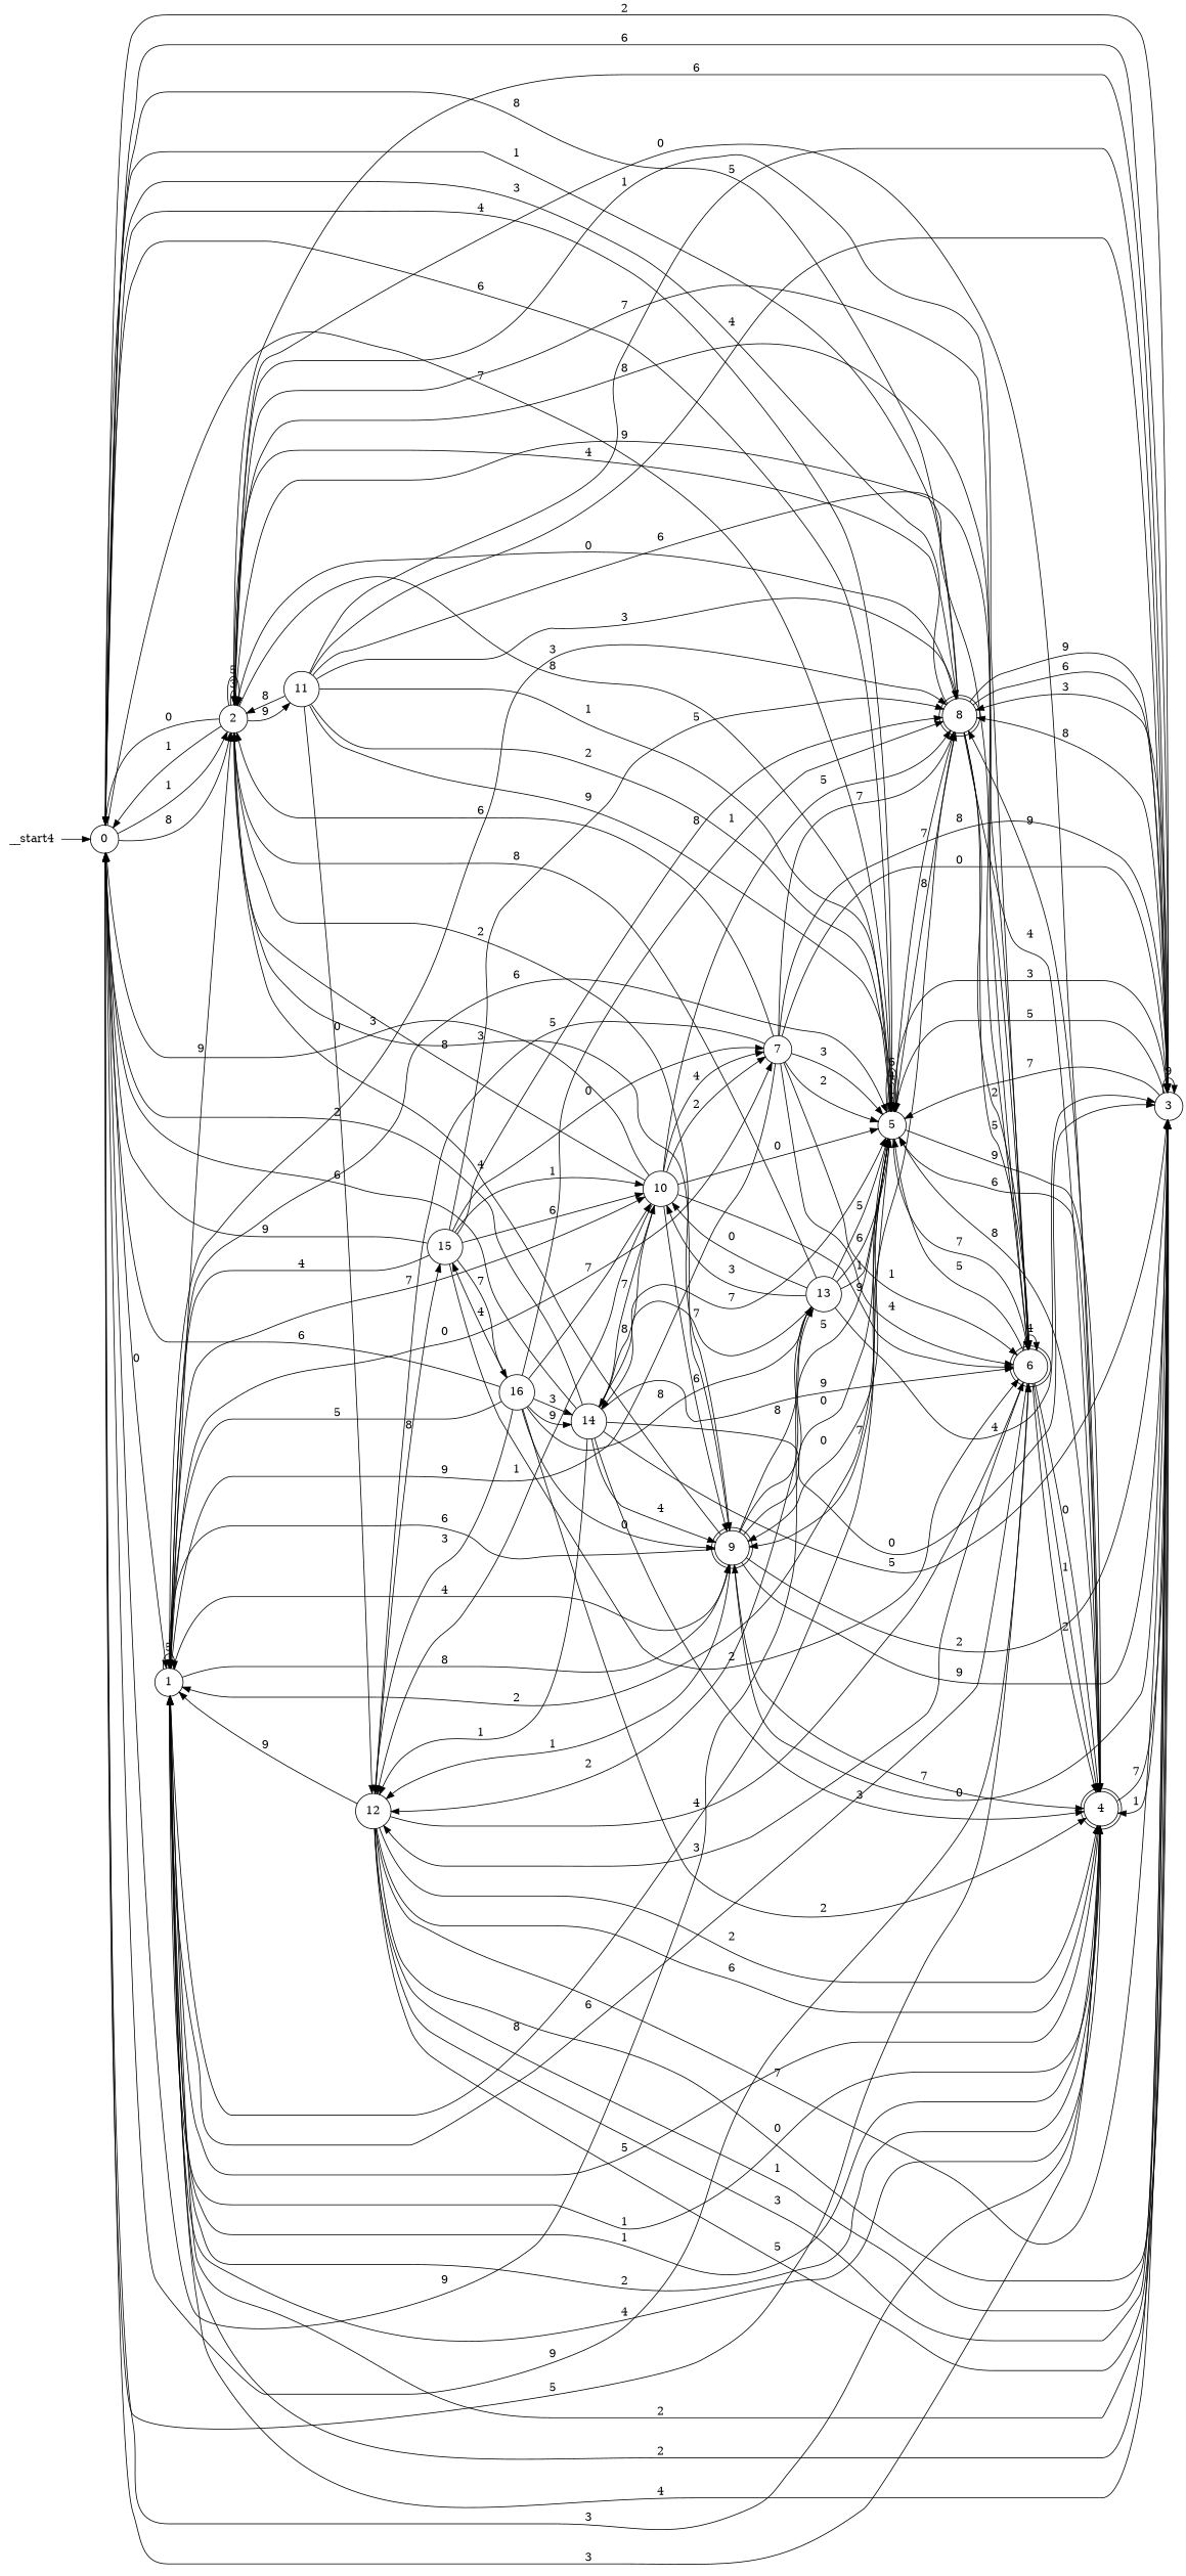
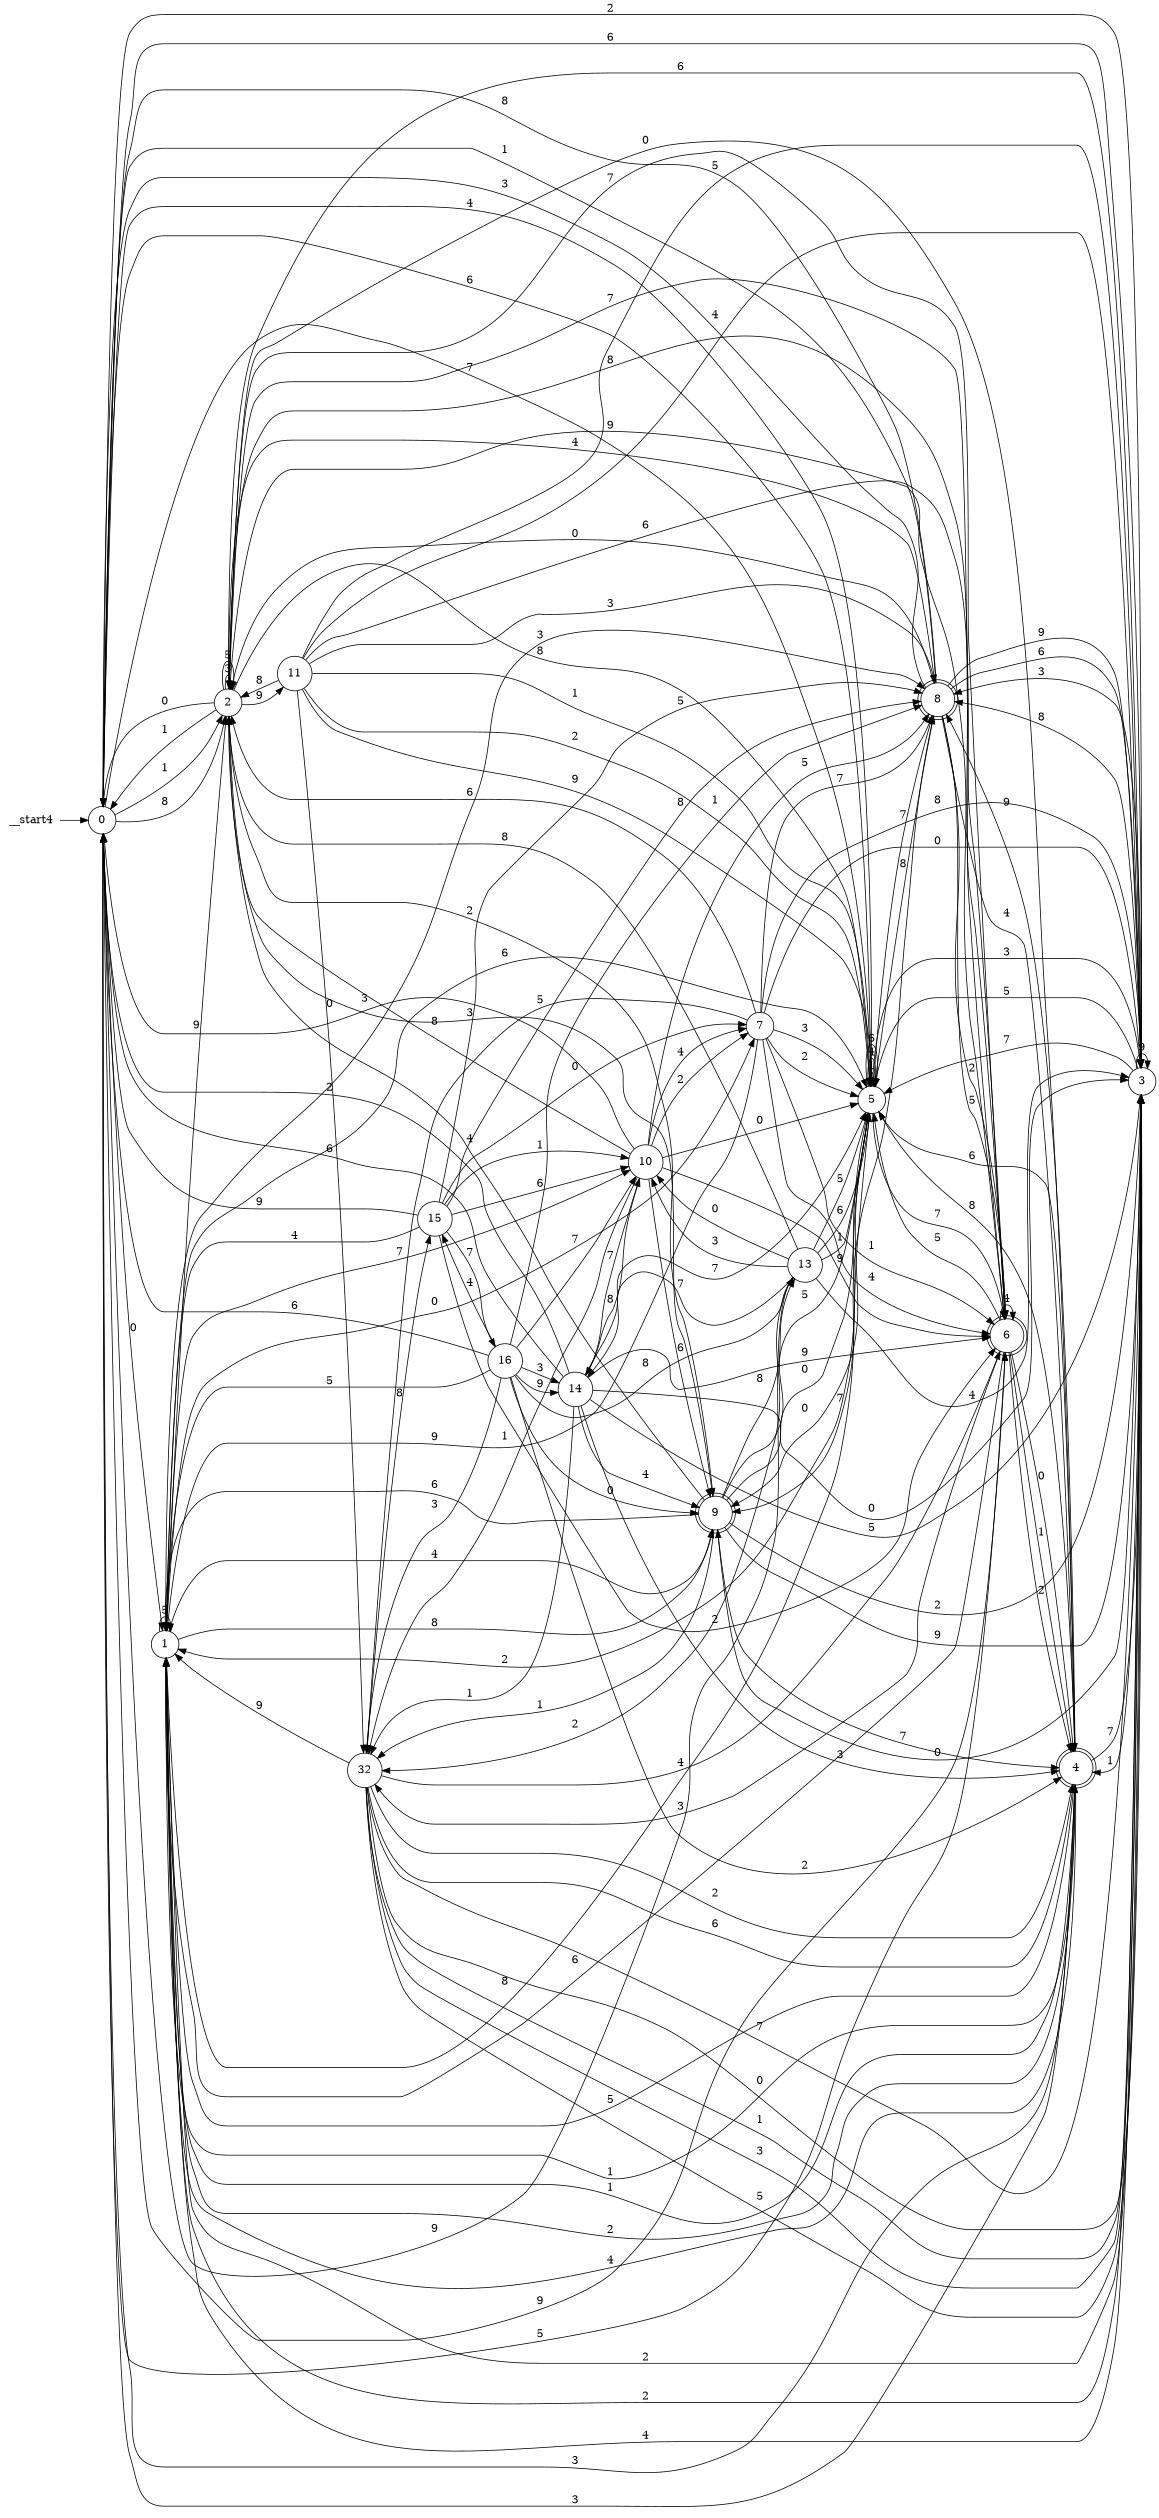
  digraph {
    rankdir=LR
    node [shape=circle]
    n1 [label=0]
    n2 [label=1]
    n3 [label=2]
    n4 [label=3]
    n5 [label=4 shape=doublecircle]
    n6 [label=5]
    n7 [label=6 shape=doublecircle]
    n8 [label=7]
    n9 [label=8 shape=doublecircle]
    n10 [label=9 shape=doublecircle]
    n11 [label=10]
    n12 [label=11]
-   n13 [label=12]
+   n13 [label=32]
    n14 [label=13]
    n15 [label=14]
    n16 [label=15]
    n17 [label=16]
    n18 [height=0 label=__start4 shape=none width=0]
    n1 -> n2 [label=0]
    n1 -> n3 [label=1]
    n1 -> n3 [label=8]
    n1 -> n4 [label=2]
    n1 -> n5 [label=3]
    n1 -> n6 [label=4]
    n1 -> n6 [label=6]
    n1 -> n6 [label=7]
    n1 -> n7 [label=5]
    n1 -> n7 [label=9]
    n2 -> n2 [label=5]
    n2 -> n3 [label=9]
    n2 -> n4 [label=2]
    n2 -> n5 [label=1]
    n2 -> n6 [label=6]
    n2 -> n8 [label=0]
    n2 -> n9 [label=3]
    n2 -> n10 [label=4]
    n2 -> n10 [label=8]
    n2 -> n11 [label=7]
    n3 -> n1 [label=0]
    n3 -> n1 [label=1]
    n3 -> n3 [label=3]
    n3 -> n3 [label=5]
    n3 -> n4 [label=6]
    n3 -> n6 [label=8]
-   n3 -> n7 [label=1]
+   n3 -> n7 [label=7]
    n3 -> n9 [label=4]
    n3 -> n10 [label=2]
    n3 -> n12 [label=9]
    n4 -> n1 [label=6]
    n4 -> n2 [label=2]
    n4 -> n2 [label=4]
    n4 -> n4 [label=9]
    n4 -> n5 [label=1]
    n4 -> n6 [label=5]
    n4 -> n6 [label=7]
    n4 -> n9 [label=3]
    n4 -> n9 [label=8]
    n4 -> n10 [label=0]
    n5 -> n1 [label=3]
    n5 -> n2 [label=1]
    n5 -> n2 [label=2]
    n5 -> n2 [label=4]
    n5 -> n2 [label=5]
    n5 -> n3 [label=0]
    n5 -> n4 [label=7]
    n5 -> n6 [label=6]
    n5 -> n6 [label=8]
    n5 -> n9 [label=9]
    n6 -> n2 [label=2]
    n6 -> n2 [label=8]
    n6 -> n4 [label=3]
-   n6 -> n5 [label=9]
    n6 -> n6 [label=1]
    n6 -> n6 [label=4]
    n6 -> n6 [label=6]
    n6 -> n7 [label=7]
    n6 -> n9 [label=8]
    n6 -> n10 [label=0]
    n7 -> n2 [label=6]
    n7 -> n3 [label=7]
    n7 -> n3 [label=8]
    n7 -> n3 [label=9]
    n7 -> n5 [label=0]
    n7 -> n5 [label=1]
    n7 -> n5 [label=2]
    n7 -> n6 [label=5]
    n7 -> n7 [label=4]
    n7 -> n13 [label=3]
    n8 -> n2 [label=9]
    n8 -> n3 [label=6]
    n8 -> n4 [label=0]
    n8 -> n4 [label=8]
    n8 -> n6 [label=2]
    n8 -> n6 [label=3]
    n8 -> n7 [label=1]
    n8 -> n7 [label=4]
    n8 -> n9 [label=7]
    n8 -> n13 [label=5]
    n9 -> n1 [label=1]
    n9 -> n1 [label=3]
    n9 -> n1 [label=8]
    n9 -> n3 [label=0]
    n9 -> n4 [label=6]
    n9 -> n4 [label=9]
    n9 -> n5 [label=4]
    n9 -> n6 [label=7]
    n9 -> n7 [label=2]
    n9 -> n7 [label=5]
    n9 -> n10 [label=7]
    n10 -> n2 [label=6]
    n10 -> n3 [label=3]
    n10 -> n3 [label=4]
    n10 -> n4 [label=2]
    n10 -> n4 [label=9]
    n10 -> n5 [label=7]
    n10 -> n6 [label=0]
    n10 -> n6 [label=5]
    n10 -> n13 [label=1]
    n10 -> n14 [label=8]
    n11 -> n1 [label=3]
    n11 -> n3 [label=8]
    n11 -> n6 [label=0]
    n11 -> n7 [label=9]
    n11 -> n8 [label=2]
    n11 -> n8 [label=4]
    n11 -> n9 [label=5]
    n11 -> n10 [label=6]
    n11 -> n13 [label=1]
    n11 -> n15 [label=7]
    n12 -> n3 [label=8]
    n12 -> n4 [label=4]
    n12 -> n4 [label=5]
    n12 -> n6 [label=1]
    n12 -> n6 [label=2]
    n12 -> n6 [label=9]
    n12 -> n7 [label=6]
    n12 -> n9 [label=3]
    n12 -> n13 [label=0]
    n13 -> n2 [label=9]
    n13 -> n4 [label=0]
    n13 -> n4 [label=1]
    n13 -> n4 [label=3]
    n13 -> n4 [label=5]
    n13 -> n4 [label=7]
    n13 -> n5 [label=2]
    n13 -> n5 [label=6]
    n13 -> n7 [label=4]
    n13 -> n16 [label=8]
    n14 -> n1 [label=9]
    n14 -> n3 [label=8]
    n14 -> n4 [label=4]
    n14 -> n6 [label=1]
    n14 -> n6 [label=5]
    n14 -> n6 [label=6]
    n14 -> n11 [label=0]
    n14 -> n11 [label=3]
    n14 -> n13 [label=2]
    n14 -> n15 [label=7]
    n15 -> n1 [label=2]
    n15 -> n1 [label=6]
    n15 -> n4 [label=0]
    n15 -> n4 [label=5]
    n15 -> n5 [label=3]
    n15 -> n6 [label=7]
    n15 -> n7 [label=9]
    n15 -> n10 [label=4]
    n15 -> n11 [label=8]
    n15 -> n13 [label=1]
    n16 -> n1 [label=9]
    n16 -> n2 [label=4]
    n16 -> n7 [label=2]
    n16 -> n8 [label=0]
    n16 -> n9 [label=5]
    n16 -> n9 [label=8]
    n16 -> n11 [label=1]
    n16 -> n11 [label=6]
    n16 -> n17 [label=7]
    n17 -> n1 [label=6]
    n17 -> n2 [label=5]
    n17 -> n5 [label=2]
    n17 -> n9 [label=1]
    n17 -> n10 [label=0]
    n17 -> n11 [label=7]
    n17 -> n13 [label=3]
    n17 -> n14 [label=8]
    n17 -> n15 [label=3]
    n17 -> n15 [label=9]
    n17 -> n16 [label=4]
    n18 -> n1
  }
